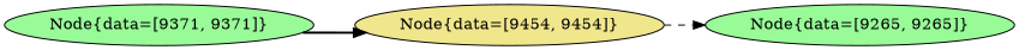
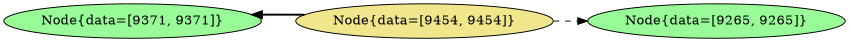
  digraph {
    rankdir=LR
    node [fillcolor=palegreen style=filled]
    n1 [label="Node{data=[9371, 9371]}"]
    n2 [fillcolor=khaki label="Node{data=[9454, 9454]}"]
    n3 [label="Node{data=[9265, 9265]}"]
-   n1 -> n2 [style=bold]
+   n2 -> n1 [style=bold]
    n2 -> n3 [style=dashed]
  }
